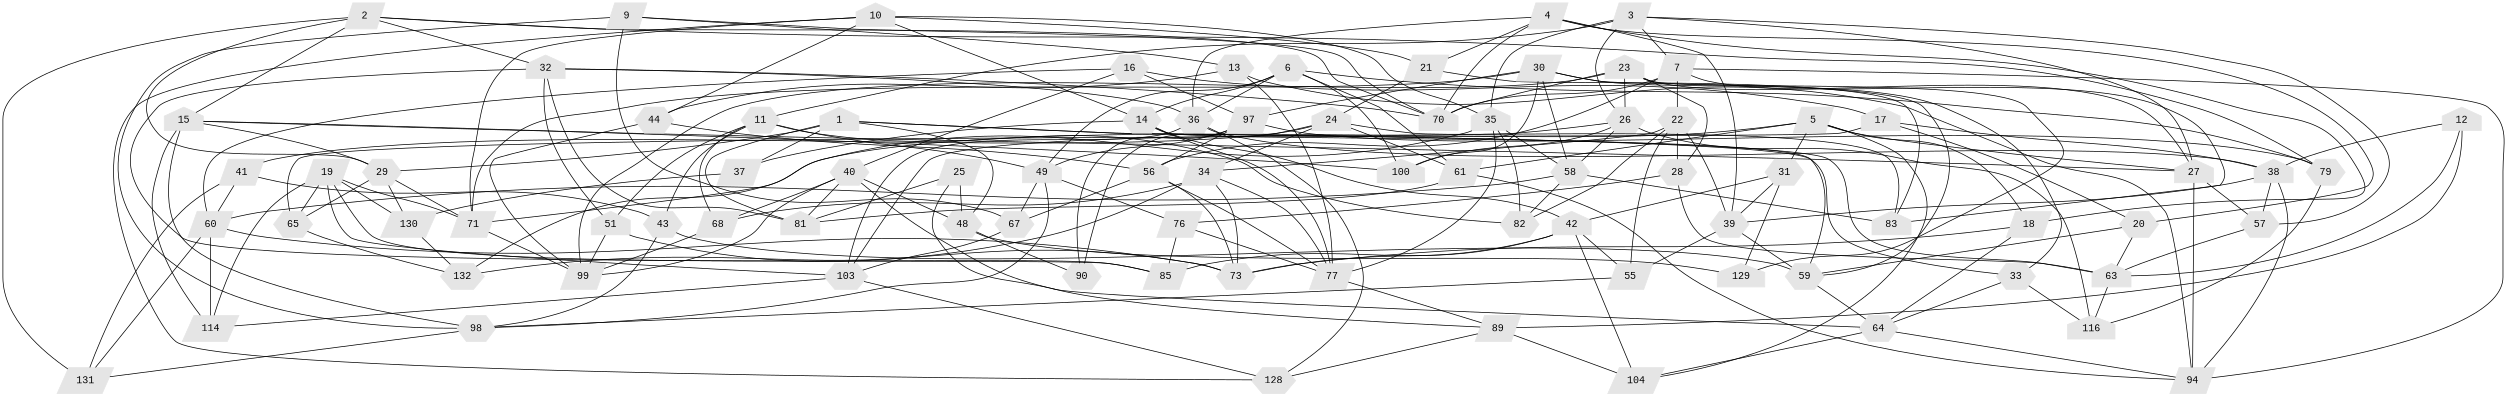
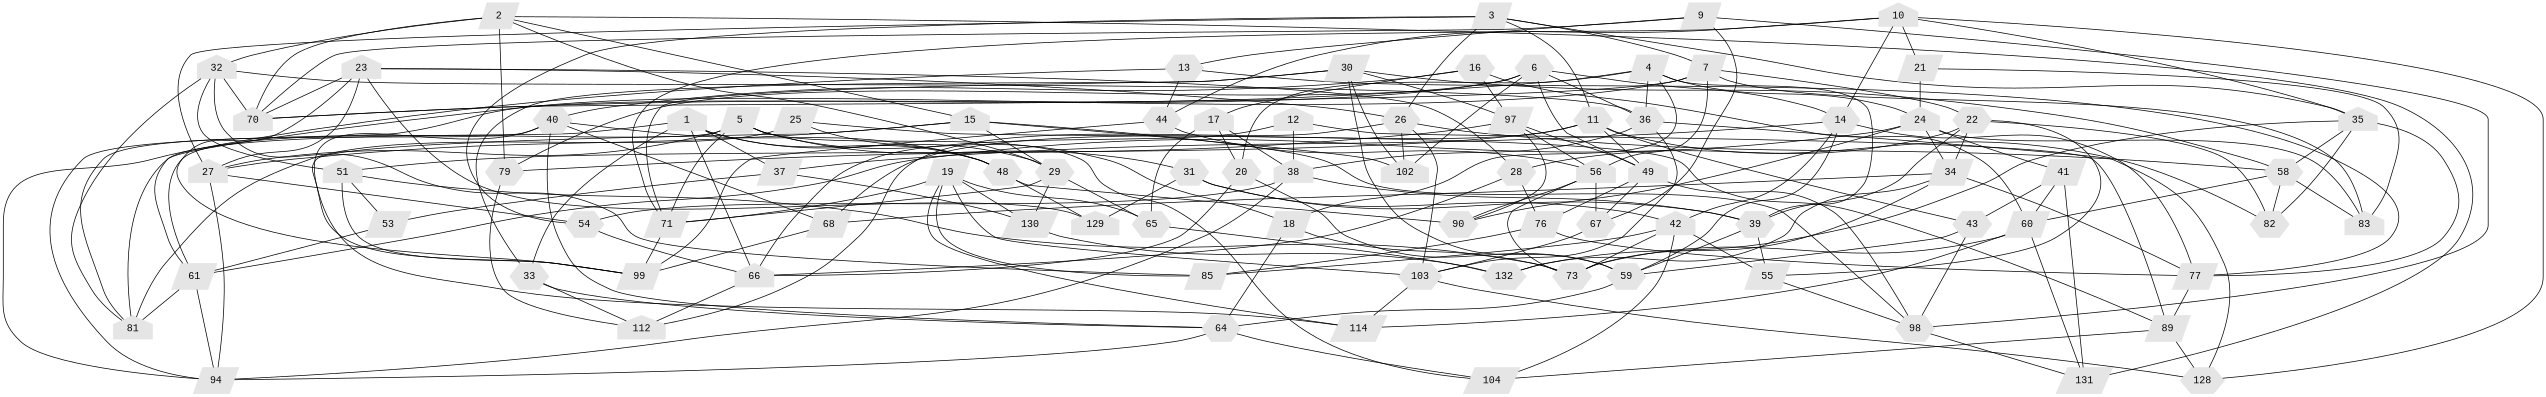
  graph {
    fontname="Liberation Mono"
    node [color=gray90 fontname="Liberation Mono" shape=hexagon style=filled]
    edge [fontname="Liberation Mono"]
    1 [shape=house super="+62"]
    29 [super="+45"]
    33
    37 [shape=parallelogram]
    n5 [label=48 super="+106"]
-   66 [shape=house super="+133" label=63]
+   66 [shape=house super="+133"]
    81 [shape=house super="+121"]
    71 [shape=parallelogram super="+86"]
    65
    130 [shape=parallelogram]
    64 [super="+96"]
-   116 [shape=house]
+   116 [shape=house label=112]
+   53 [shape=parallelogram]
    129 [shape=house]
    90
    2 [shape=parallelogram super="+95"]
    15 [shape=house super="+111"]
    32 [shape=house super="+52"]
    70 [shape=house super="+87"]
    79
    131 [shape=parallelogram]
    27 [shape=house super="+91"]
-   102 [shape=house label=100]
+   102 [shape=house]
    98 [super="+120"]
    114 [shape=parallelogram]
    36 [super="+63"]
    51 [shape=house super="+72"]
    85 [shape=parallelogram]
    3 [shape=parallelogram super="+108"]
    7 [shape=parallelogram super="+48"]
    11 [super="+123"]
    26 [super="+101"]
    35 [shape=house super="+88"]
-   54 [label=57]
+   54
    22 [super="+84"]
    56 [shape=house super="+119"]
    83 [shape=house]
    94 [shape=parallelogram super="+122"]
    49 [shape=house super="+74"]
    43
    68 [shape=parallelogram]
    82
    103 [super="+125"]
    58 [super="+127"]
    77 [shape=parallelogram super="+117"]
    132
    4 [shape=parallelogram super="+110"]
    18 [shape=parallelogram]
    20
    21 [shape=parallelogram]
    39 [super="+115"]
    73 [super="+80"]
    59 [super="+100"]
    24 [shape=house super="+107"]
    128
    38 [shape=house super="+50"]
    55 [shape=parallelogram]
    5 [shape=parallelogram super="+8"]
    31
    61 [shape=parallelogram super="+93"]
    104 [shape=parallelogram]
    42 [shape=house super="+118"]
    99 [shape=parallelogram super="+126"]
    6 [super="+105"]
    14 [super="+112"]
    67
    76 [shape=parallelogram]
    28
    34 [shape=parallelogram super="+69"]
    9 [shape=parallelogram]
    13
    44
    10 [shape=house super="+57"]
    12 [shape=house]
    89 [shape=parallelogram super="+124"]
    17 [shape=house]
    16
    40 [super="+75"]
    n79 [label=97 shape=parallelogram super="+113"]
    60 [shape=parallelogram super="+92"]
    19 [shape=parallelogram super="+97"]
    41 [shape=parallelogram]
    23 [shape=house super="+78"]
    25 [shape=parallelogram]
    30 [shape=parallelogram super="+109"]
    1 -- 29
    1 -- 33
    1 -- 37
    1 -- n5
    1 -- 66
    1 -- 81
    29 -- 71
    29 -- 65
    29 -- 130
    33 -- 64
    33 -- 116
    37 -- 130
+   37 -- 53
    n5 -- 129 [weight=2]
    n5 -- 90
    66 -- 116
    71 -- 99
    65 -- 132
    130 -- 132
    64 -- 94
    64 -- 104
+   53 -- 61
    2 -- 29
    2 -- 15
    2 -- 32
    2 -- 70
    2 -- 79
    2 -- 131
    15 -- 29
    15 -- 27
    15 -- 102
    15 -- 98
    15 -- 114
    32 -- 81
    32 -- 70
    32 -- 36
    32 -- 51
    32 -- 85
    79 -- 116
    27 -- 54
    27 -- 94
    98 -- 131
    36 -- 103
    36 -- 128
    36 -- 38
+   51 -- 53 [weight=2]
    51 -- 73
    51 -- 99
    3 -- 27
    3 -- 7
    3 -- 11
    3 -- 26
    3 -- 35
    3 -- 54
    7 -- 70
    7 -- 22
    7 -- 56
    7 -- 83
    7 -- 94
    11 -- 51
    11 -- 49
    11 -- 43
    11 -- 68
    11 -- 82
    26 -- 116
    26 -- 102
    26 -- 103
    26 -- 58
    35 -- 82
    35 -- 58
    35 -- 77
    35 -- 132
    54 -- 66
    22 -- 82
    22 -- 39
    22 -- 55
    22 -- 28
    22 -- 34
-   56 -- 77
+   56 -- 90
    56 -- 73
    56 -- 67
    49 -- 98
    49 -- 67
    49 -- 76
    43 -- 98
    43 -- 59
    68 -- 99
    103 -- 114
    103 -- 128
    58 -- 83
    58 -- 82
    58 -- 60
    77 -- 89
    4 -- 70
    4 -- 36
    4 -- 18
    4 -- 20
-   4 -- 21
+   4 -- 24
    4 -- 39
    18 -- 64
    18 -- 73
    20 -- 66
    20 -- 59
    21 -- 83
    21 -- 24
    39 -- 59
    39 -- 55
    59 -- 64
    24 -- 90
    24 -- 83
    24 -- 61
    24 -- 34
    24 -- 41
    38 -- 54
    38 -- 94
    38 -- 39
    55 -- 98
    5 -- 71
    5 -- 27
    5 -- 18
    5 -- 31
    5 -- 61
    5 -- 104
    31 -- 129
    31 -- 39
    31 -- 42
    61 -- 81
    61 -- 94
    42 -- 85
    42 -- 73
    42 -- 55
    42 -- 104
    6 -- 79
    6 -- 102
    6 -- 36
    6 -- 49
    6 -- 61
    6 -- 14
    14 -- 37
    14 -- 77
    14 -- 59
    14 -- 42
    67 -- 103
    76 -- 85
    76 -- 77
    28 -- 66
    28 -- 76
    34 -- 68
    34 -- 77
    34 -- 132
    34 -- 73
    9 -- 70
    9 -- 98
    9 -- 67
    9 -- 13
    13 -- 94
    13 -- 77
    13 -- 44
    44 -- 56
    44 -- 99
    10 -- 71
    10 -- 35
    10 -- 21
    10 -- 128
    10 -- 14
    10 -- 44
    12 -- 66
    12 -- 38
    12 -- 89 [weight=2]
    89 -- 128
    89 -- 104
    17 -- 65
    17 -- 20
    17 -- 38
    16 -- 17
    16 -- 40
    16 -- n79
    16 -- 60
    40 -- n5
    40 -- 81
    40 -- 64
    40 -- 68
    40 -- 99
    n79 -- 90
    n79 -- 79
    n79 -- 56
    n79 -- 49
    60 -- 131
    60 -- 114
    60 -- 73
    19 -- 71
    19 -- 65
    19 -- 130
    19 -- 114
    19 -- 85
    19 -- 103
    41 -- 131
    41 -- 43
    41 -- 60
    23 -- 129
    23 -- 70
    23 -- 27
    23 -- 26
    23 -- 99
    23 -- 28
    25 -- n5
    25 -- 81 [weight=2]
    25 -- 89
    30 -- 33
    30 -- 71
    30 -- 102
    30 -- 58
    30 -- 59
    30 -- n79
  }
